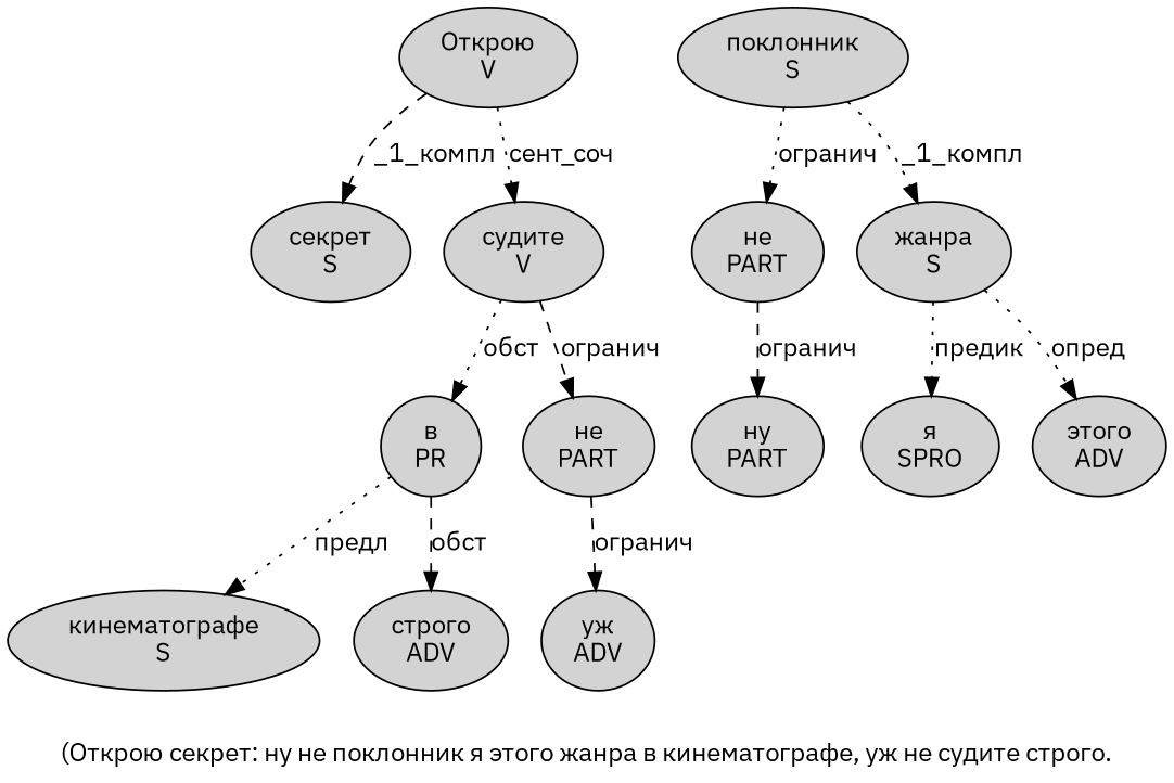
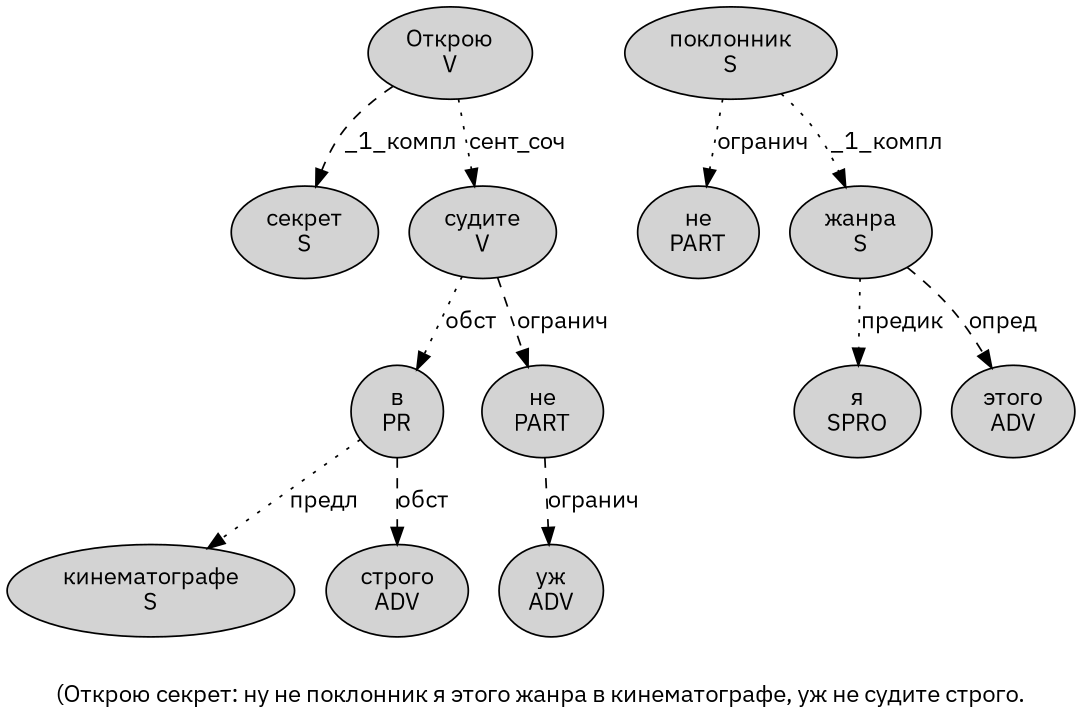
  digraph {
    fontname="IBM Plex Sans"
    label="(Открою секрет: ну не поклонник я этого жанра в кинематографе, уж не судите строго."
    node [fillcolor=lightgray fontname="IBM Plex Sans" penwidth=1 shape=ellipse style=filled]
    edge [fontname="IBM Plex Sans" style=dashed]
    n1 [label="Открою\nV"]
    n2 [label="секрет\nS"]
    n3 [label="судите\nV"]
    n4 [label="поклонник\nS"]
    n5 [label="не\nPART"]
    n6 [label="жанра\nS"]
    n7 [label="в\nPR"]
    n8 [label="не\nPART"]
-   n9 [label="ну\nPART"]
    n10 [label="я\nSPRO"]
    n11 [label="этого\nADV"]
    n12 [label="кинематографе\nS"]
    n13 [label="строго\nADV"]
    n14 [label="уж\nADV"]
    n1 -> n2 [label="_1_компл"]
    n1 -> n3 [label="сент_соч" style=dotted]
    n3 -> n7 [label="обст" style=dotted]
    n3 -> n8 [label="огранич"]
    n4 -> n5 [label="огранич" style=dotted]
    n4 -> n6 [label="_1_компл" style=dotted]
-   n5 -> n9 [label="огранич"]
    n6 -> n10 [label="предик" style=dotted]
-   n6 -> n11 [label="опред" style=dotted]
+   n6 -> n11 [label="опред"]
    n7 -> n12 [label="предл" style=dotted]
    n7 -> n13 [label="обст"]
    n8 -> n14 [label="огранич"]
  }
